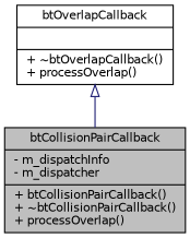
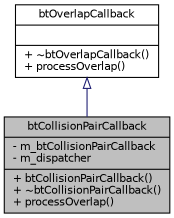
  digraph {
    node [color=black fontname=Helvetica fontsize=10 shape=record style=filled]
-   n1 [fillcolor=grey75 fontcolor=black height=0.2 label="{btCollisionPairCallback\n|- m_dispatchInfo\l- m_dispatcher\l|+ btCollisionPairCallback()\l+ ~btCollisionPairCallback()\l+ processOverlap()\l}" width=0.4]
+   n1 [fillcolor=grey75 fontcolor=black height=0.2 label="{btCollisionPairCallback\n|- m_btCollisionPairCallback\l- m_dispatcher\l|+ btCollisionPairCallback()\l+ ~btCollisionPairCallback()\l+ processOverlap()\l}" width=0.4]
    n2 [fillcolor=white height=0.2 label="{btOverlapCallback\n||+ ~btOverlapCallback()\l+ processOverlap()\l}" width=0.4]
    n2 -> n1 [arrowtail=empty color=midnightblue dir=back fontname=Helvetica fontsize=10 labelfontname=Helvetica labelfontsize=10 style=solid]
  }
